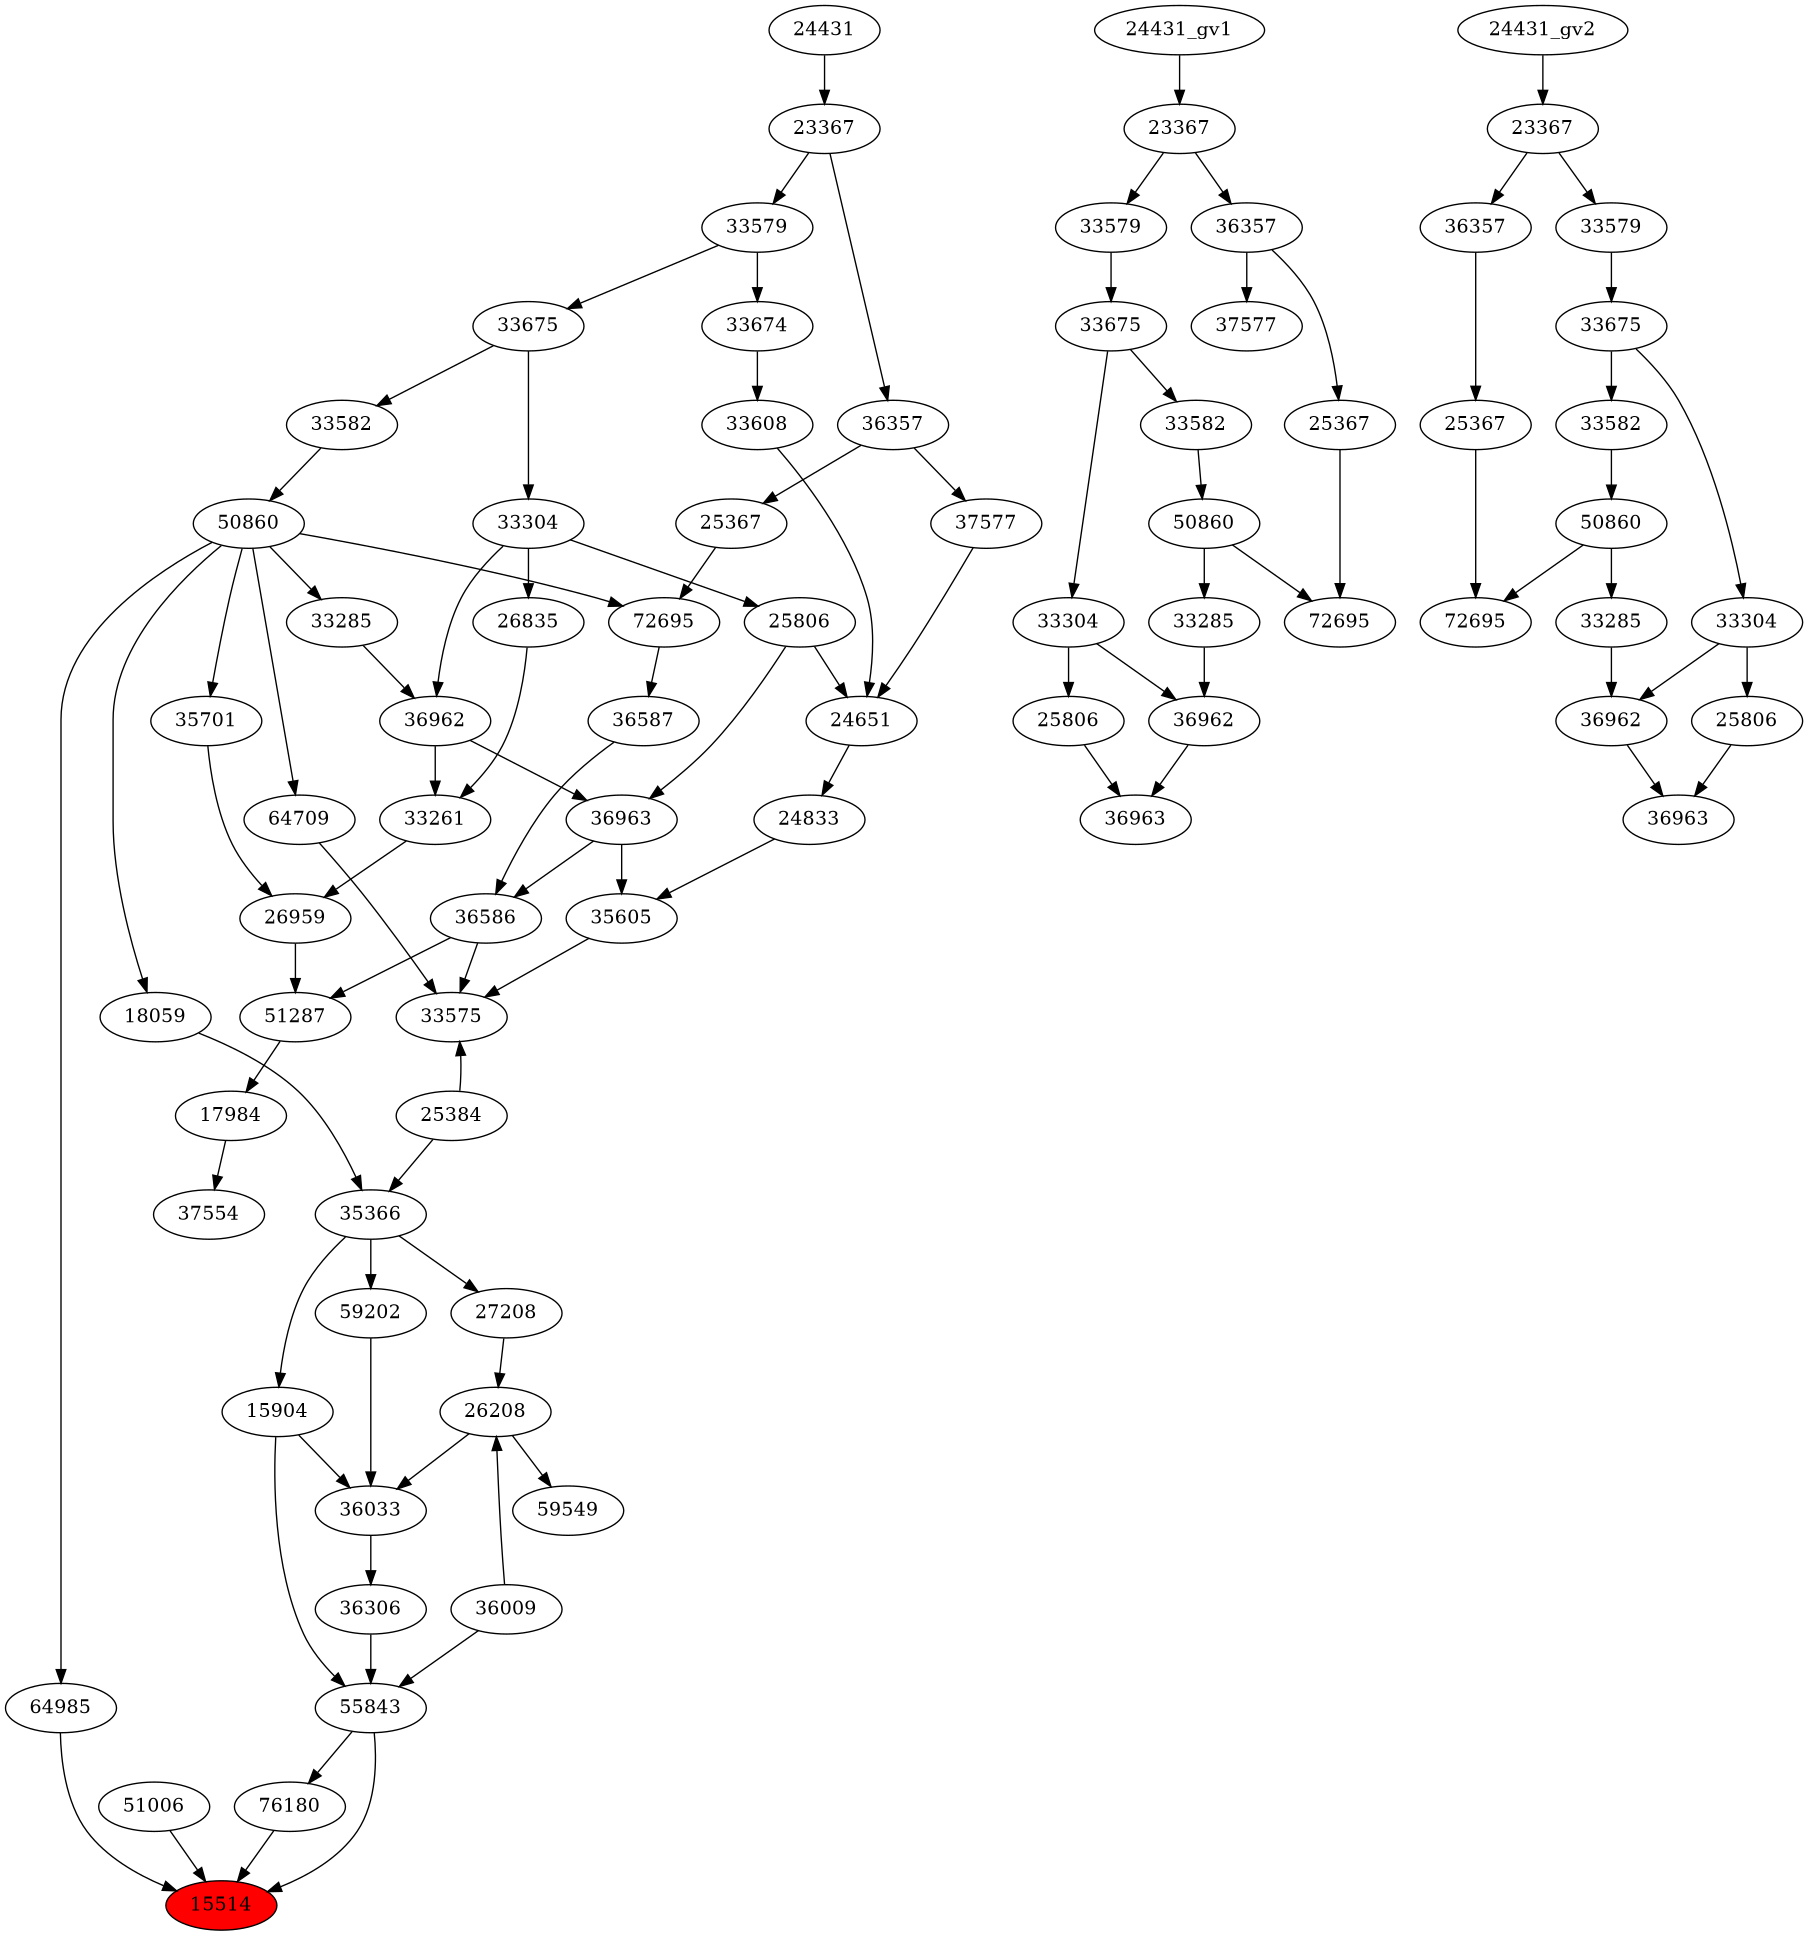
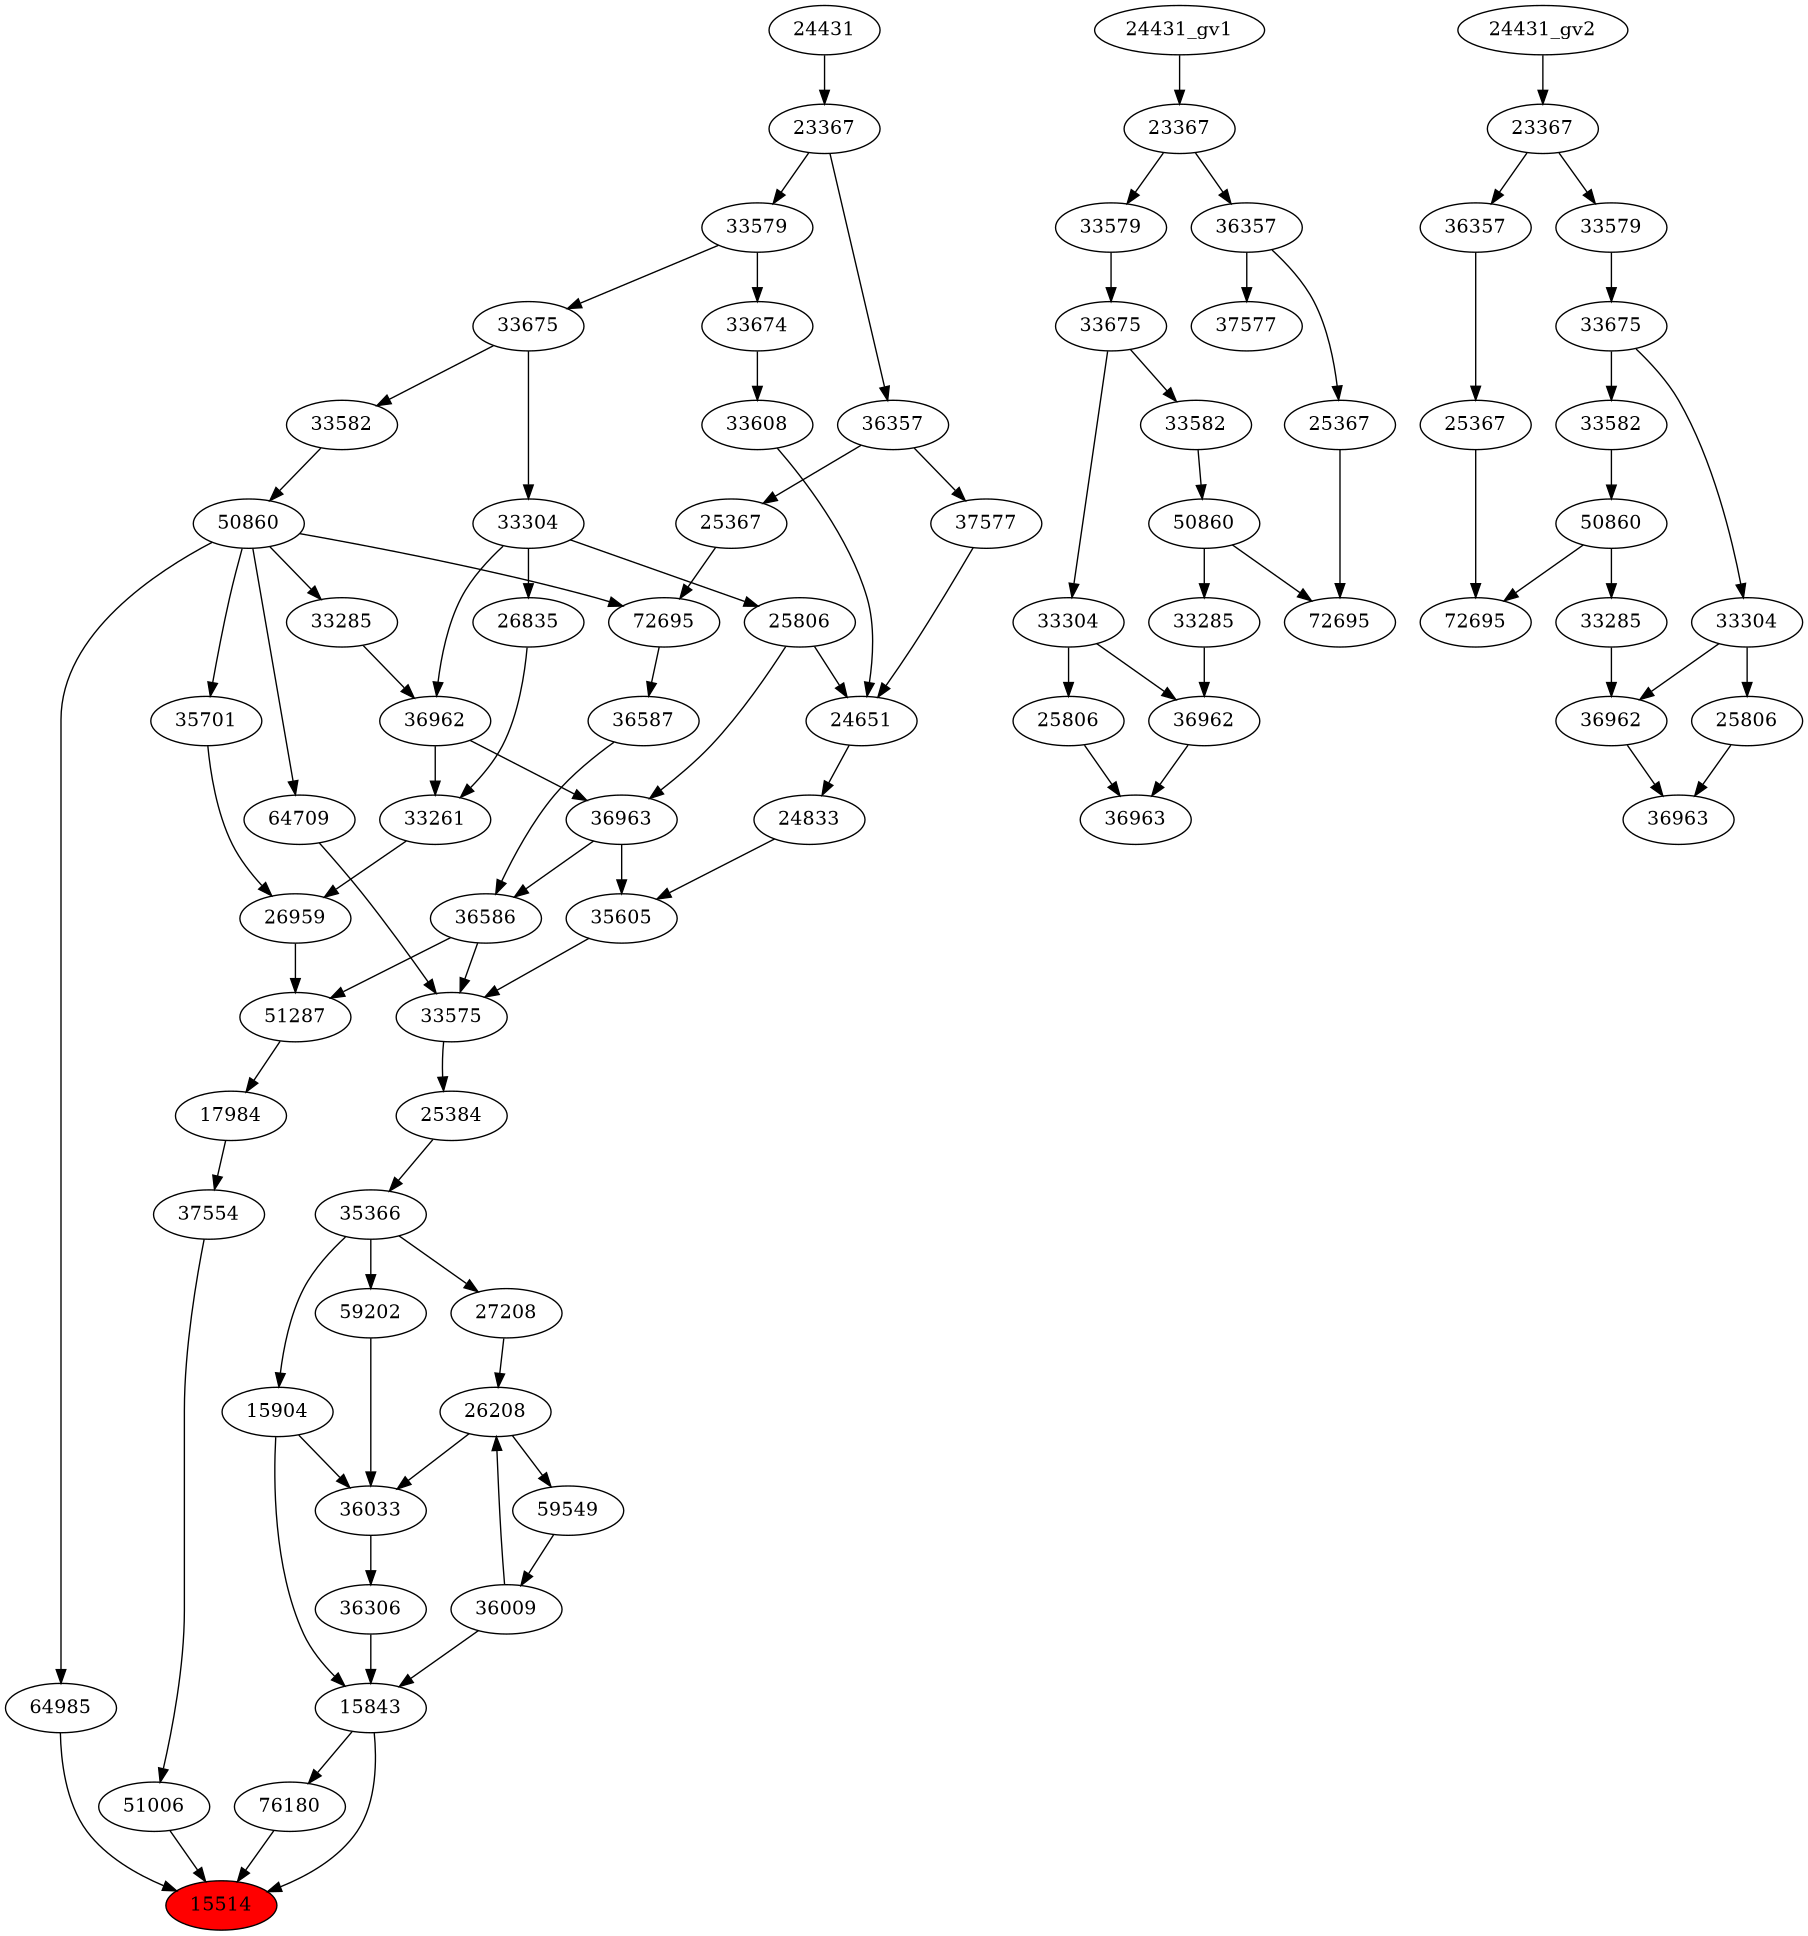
  strict digraph {
    n1 [fillcolor=red label=15514 style=filled]
    n2 [label=51006]
    n3 [label=76180]
    n4 [label=64985]
-   n5 [label=55843]
+   n5 [label=15843]
    n6 [label=37554]
    n7 [label=50860]
-   n8 [label=18059]
    n9 [label=35701]
    n10 [label=64709]
    n11 [label=72695]
    n12 [label=33285]
    n13 [label=35366]
    n14 [label=26959]
    n15 [label=33575]
    n16 [label=36587]
    n17 [label=36962]
    n18 [label=36306]
    n19 [label=36009]
    n20 [label=15904]
    n21 [label=36033]
    n22 [label=17984]
    n23 [label=33582]
    n24 [label=26208]
    n25 [label=59549]
    n26 [label=59202]
    n27 [label=27208]
    n28 [label=51287]
    n29 [label=33675]
    n30 [label=33304]
    n31 [label=25806]
    n32 [label=26835]
    n33 [label=25384]
    n34 [label=36586]
    n35 [label=33579]
    n36 [label=33674]
    n37 [label=33608]
    n38 [label=36963]
    n39 [label=35605]
    n40 [label=33261]
    n41 [label=23367]
    n42 [label=36357]
    n43 [label=25367]
    n44 [label=37577]
    n45 [label=24651]
    n46 [label=24833]
    n47 [label=24431]
    n48 [label=50860]
    n49 [label=72695]
    n50 [label=33285]
    n51 [label=36962]
    n52 [label=33582]
    n53 [label=33675]
    n54 [label=33304]
    n55 [label=25806]
    n56 [label=33579]
    n57 [label=23367]
    n58 [label=36357]
    n59 [label=25367]
    n60 [label=37577]
    n61 [label=36963]
    "24431_gv1"
    n63 [label=36963]
    n64 [label=36962]
    n65 [label=25806]
    n66 [label=72695]
    n67 [label=50860]
    n68 [label=33285]
    n69 [label=25367]
    n70 [label=33304]
    n71 [label=33582]
    n72 [label=36357]
    n73 [label=33675]
    n74 [label=23367]
    n75 [label=33579]
    "24431_gv2"
    subgraph sub_1 {
      n1
      n2
      n3
      n4
      n5
      n6
      n7
-     n8
      n9
      n10
      n11
      n12
      n13
      n14
      n15
      n16
      n17
      n18
      n19
      n20
      n21
      n22
      n23
      n24
      n25
      n26
      n27
      n28
      n29
      n30
      n31
      n32
      n33
      n34
      n35
      n36
      n37
      n38
      n39
      n40
      n41
      n42
      n43
      n44
      n45
      n46
      n47
    }
    subgraph sub_2 {
      n48
      n49
      n50
      n51
      n52
      n53
      n54
      n55
      n56
      n57
      n58
      n59
      n60
      n61
      "24431_gv1"
    }
    subgraph sub_3 {
      n63
      n64
      n65
      n66
      n67
      n68
      n69
      n70
      n71
      n72
      n73
      n74
      n75
      "24431_gv2"
    }
    n2 -> n1
    n3 -> n1
    n4 -> n1
    n5 -> n1
    n5 -> n3
+   n6 -> n2
    n7 -> n4
-   n7 -> n8
    n7 -> n9
    n7 -> n10
    n7 -> n11
    n7 -> n12
-   n8 -> n13
    n9 -> n14
    n10 -> n15
    n11 -> n16
    n12 -> n17
    n13 -> n20
    n13 -> n26
    n13 -> n27
    n14 -> n28
-   n33 -> n15
+   n15 -> n33
    n16 -> n34
    n17 -> n38
    n17 -> n40
    n18 -> n5
    n19 -> n5
    n19 -> n24
    n20 -> n5
    n20 -> n21
    n21 -> n18
    n22 -> n6
    n23 -> n7
    n24 -> n21
    n24 -> n25
+   n25 -> n19
    n26 -> n21
    n27 -> n24
    n28 -> n22
    n29 -> n23
    n29 -> n30
    n30 -> n17
    n30 -> n31
    n30 -> n32
    n31 -> n38
    n31 -> n45
    n32 -> n40
    n33 -> n13
    n34 -> n15
    n34 -> n28
    n35 -> n29
    n35 -> n36
    n36 -> n37
    n37 -> n45
    n38 -> n34
    n38 -> n39
    n39 -> n15
    n40 -> n14
    n41 -> n35
    n41 -> n42
    n42 -> n43
    n42 -> n44
    n43 -> n11
    n44 -> n45
    n45 -> n46
    n46 -> n39
    n47 -> n41
    n48 -> n49
    n48 -> n50
    n50 -> n51
    n51 -> n61
    n52 -> n48
    n53 -> n52
    n53 -> n54
    n54 -> n51
    n54 -> n55
    n55 -> n61
    n56 -> n53
    n57 -> n56
    n57 -> n58
    n58 -> n59
    n58 -> n60
    n59 -> n49
    "24431_gv1" -> n57
    n64 -> n63
    n65 -> n63
    n67 -> n66
    n67 -> n68
    n68 -> n64
    n69 -> n66
    n70 -> n64
    n70 -> n65
    n71 -> n67
    n72 -> n69
    n73 -> n70
    n73 -> n71
    n74 -> n72
    n74 -> n75
    n75 -> n73
    "24431_gv2" -> n74
  }
